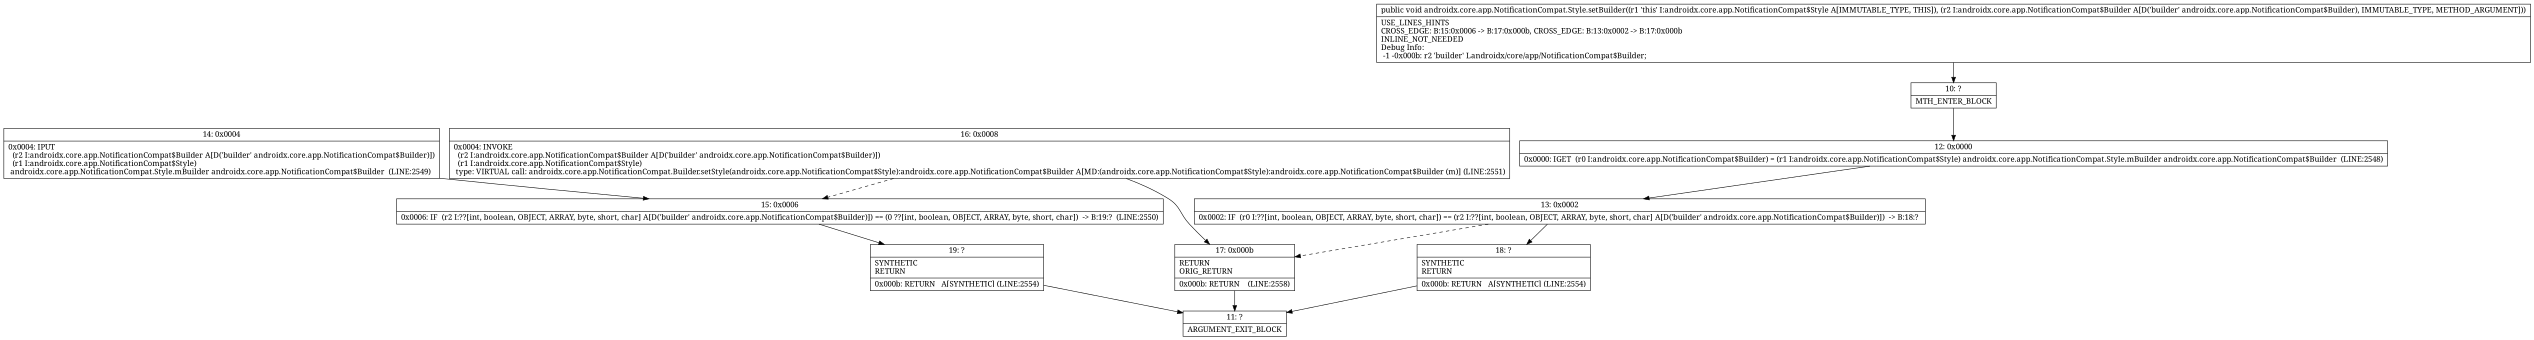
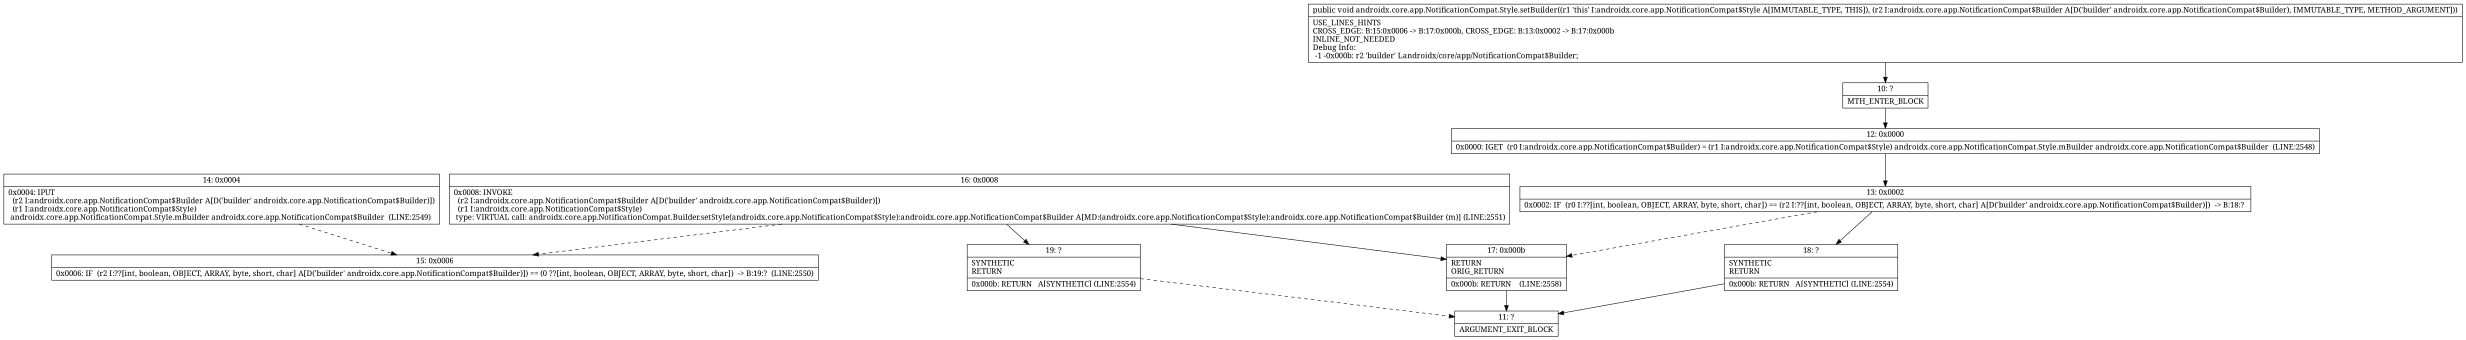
  digraph {
    fontname="Noto Serif"
    node [fontname="Noto Serif" shape=record]
    edge [fontname="Noto Serif"]
    n1 [label="{10\:\ ?|MTH_ENTER_BLOCK\l}"]
    n2 [label="{12\:\ 0x0000|0x0000: IGET  (r0 I:androidx.core.app.NotificationCompat$Builder) = (r1 I:androidx.core.app.NotificationCompat$Style) androidx.core.app.NotificationCompat.Style.mBuilder androidx.core.app.NotificationCompat$Builder  (LINE:2548)\l}"]
    n3 [label="{13\:\ 0x0002|0x0002: IF  (r0 I:??[int, boolean, OBJECT, ARRAY, byte, short, char]) == (r2 I:??[int, boolean, OBJECT, ARRAY, byte, short, char] A[D('builder' androidx.core.app.NotificationCompat$Builder)])  \-\> B:18:? \l}"]
    n4 [label="{18\:\ ?|SYNTHETIC\lRETURN\l|0x000b: RETURN   A[SYNTHETIC] (LINE:2554)\l}"]
    n5 [label="{17\:\ 0x000b|RETURN\lORIG_RETURN\l|0x000b: RETURN    (LINE:2558)\l}"]
    n6 [label="{14\:\ 0x0004|0x0004: IPUT  \l  (r2 I:androidx.core.app.NotificationCompat$Builder A[D('builder' androidx.core.app.NotificationCompat$Builder)])\l  (r1 I:androidx.core.app.NotificationCompat$Style)\l androidx.core.app.NotificationCompat.Style.mBuilder androidx.core.app.NotificationCompat$Builder  (LINE:2549)\l}"]
    n7 [label="{15\:\ 0x0006|0x0006: IF  (r2 I:??[int, boolean, OBJECT, ARRAY, byte, short, char] A[D('builder' androidx.core.app.NotificationCompat$Builder)]) == (0 ??[int, boolean, OBJECT, ARRAY, byte, short, char])  \-\> B:19:?  (LINE:2550)\l}"]
    n8 [label="{11\:\ ?|ARGUMENT_EXIT_BLOCK\l}"]
    n9 [label="{19\:\ ?|SYNTHETIC\lRETURN\l|0x000b: RETURN   A[SYNTHETIC] (LINE:2554)\l}"]
-   n10 [label="{16\:\ 0x0008|0x0004: INVOKE  \l  (r2 I:androidx.core.app.NotificationCompat$Builder A[D('builder' androidx.core.app.NotificationCompat$Builder)])\l  (r1 I:androidx.core.app.NotificationCompat$Style)\l type: VIRTUAL call: androidx.core.app.NotificationCompat.Builder.setStyle(androidx.core.app.NotificationCompat$Style):androidx.core.app.NotificationCompat$Builder A[MD:(androidx.core.app.NotificationCompat$Style):androidx.core.app.NotificationCompat$Builder (m)] (LINE:2551)\l}"]
+   n10 [label="{16\:\ 0x0008|0x0008: INVOKE  \l  (r2 I:androidx.core.app.NotificationCompat$Builder A[D('builder' androidx.core.app.NotificationCompat$Builder)])\l  (r1 I:androidx.core.app.NotificationCompat$Style)\l type: VIRTUAL call: androidx.core.app.NotificationCompat.Builder.setStyle(androidx.core.app.NotificationCompat$Style):androidx.core.app.NotificationCompat$Builder A[MD:(androidx.core.app.NotificationCompat$Style):androidx.core.app.NotificationCompat$Builder (m)] (LINE:2551)\l}"]
    n11 [label="{public void androidx.core.app.NotificationCompat.Style.setBuilder((r1 'this' I:androidx.core.app.NotificationCompat$Style A[IMMUTABLE_TYPE, THIS]), (r2 I:androidx.core.app.NotificationCompat$Builder A[D('builder' androidx.core.app.NotificationCompat$Builder), IMMUTABLE_TYPE, METHOD_ARGUMENT]))  | USE_LINES_HINTS\lCROSS_EDGE: B:15:0x0006 \-\> B:17:0x000b, CROSS_EDGE: B:13:0x0002 \-\> B:17:0x000b\lINLINE_NOT_NEEDED\lDebug Info:\l  \-1 \-0x000b: r2 'builder' Landroidx\/core\/app\/NotificationCompat$Builder;\l}"]
    n1 -> n2
    n2 -> n3
    n3 -> n4
    n3 -> n5 [style=dashed]
    n4 -> n8
    n5 -> n8
-   n6 -> n7
-   n7 -> n9
-   n9 -> n8
+   n6 -> n7 [style=dashed]
+   n10 -> n9
+   n9 -> n8 [style=dashed]
    n10 -> n5
    n10 -> n7 [style=dashed]
    n11 -> n1
  }
